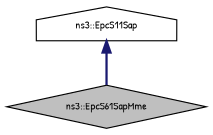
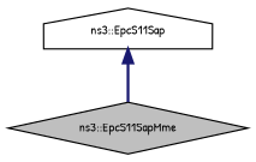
  digraph {
    fontname="Patrick Hand"
    node [color=black fontname="Patrick Hand" fontsize=10 style=filled]
-   n1 [fillcolor=grey75 fontcolor=black height=0.2 label="ns3::EpcS61SapMme" shape=diamond width=0.4]
+   n1 [fillcolor=grey75 fontcolor=black height=0.2 label="ns3::EpcS11SapMme" shape=diamond width=0.4]
    n2 [fillcolor=white height=0.2 label="ns3::EpcS11Sap" shape=house width=0.4]
    n2 -> n1 [color=midnightblue dir=back fontname="Patrick Hand" fontsize=10 labelfontname=Helvetica labelfontsize=10 style=bold]
  }
